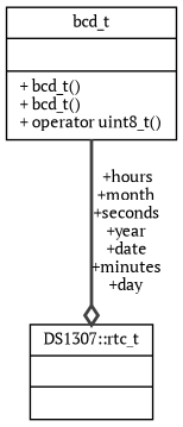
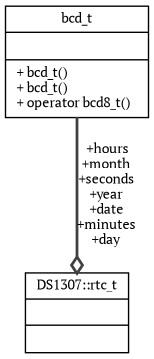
  digraph {
    fontname="PT Serif"
    node [color=black fillcolor=white fontname="PT Serif" fontsize=10 shape=record style=filled]
    n1 [fontcolor=black height=0.2 label="{DS1307::rtc_t\n||}" width=0.4]
-   n2 [height=0.2 label="{bcd_t\n||+ bcd_t()\l+ bcd_t()\l+ operator uint8_t()\l}" width=0.4]
+   n2 [height=0.2 label="{bcd_t\n||+ bcd_t()\l+ bcd_t()\l+ operator bcd8_t()\l}" width=0.4]
    n2 -> n1 [arrowhead=odiamond color=grey25 fontname="PT Serif" fontsize=10 label=" +hours\n+month\n+seconds\n+year\n+date\n+minutes\n+day" labelfontname=Helvetica labelfontsize=10 style=bold]
  }
